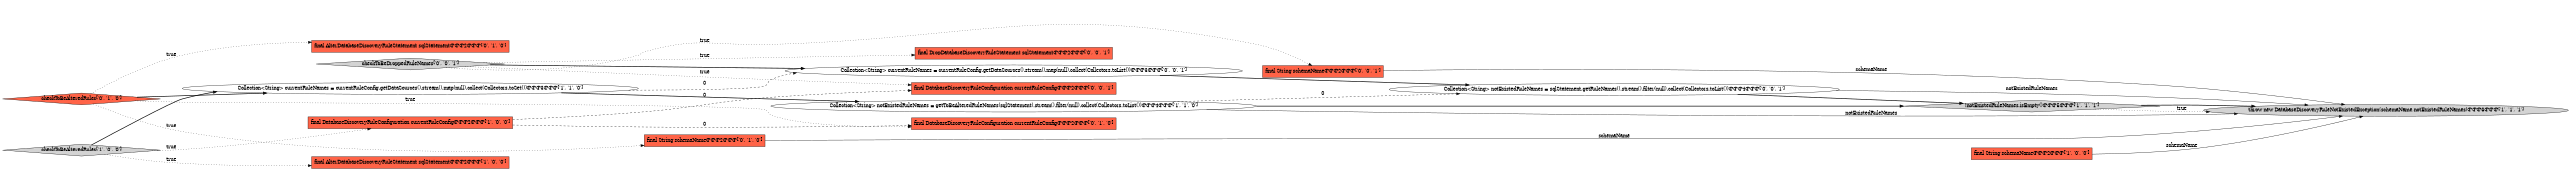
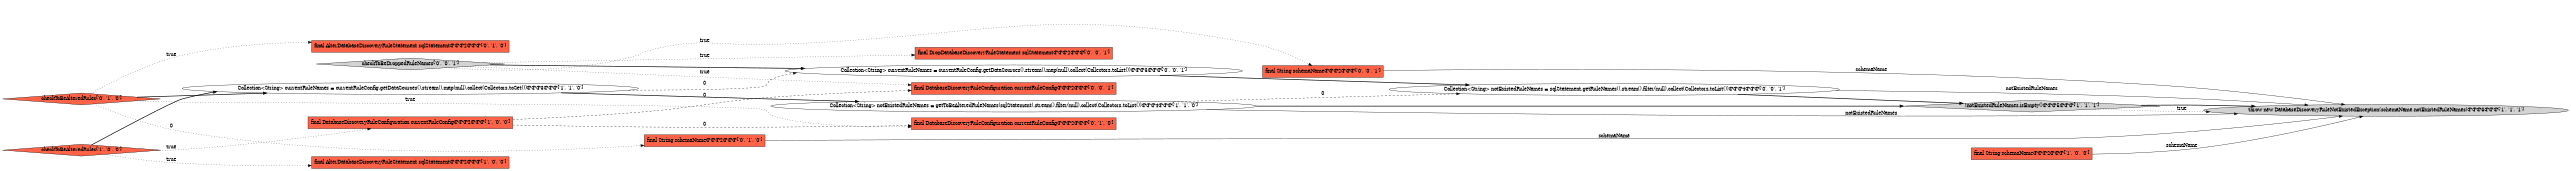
  digraph {
    rankdir=LR
    node [fillcolor=tomato shape=box style=filled]
    edge [style=dotted]
    n1 [label="final DropDatabaseDiscoveryRuleStatement sqlStatement@@@2@@@['0', '0', '1']"]
    n2 [label="final DatabaseDiscoveryRuleConfiguration currentRuleConfig@@@2@@@['0', '1', '0']"]
    n3 [label="final DatabaseDiscoveryRuleConfiguration currentRuleConfig@@@2@@@['0', '0', '1']"]
-   n4 [fillcolor=lightgray label="checkToBeAlteredRules['1', '0', '0']" shape=diamond]
+   n4 [label="checkToBeAlteredRules['1', '0', '0']" shape=diamond]
    n5 [label="final AlterDatabaseDiscoveryRuleStatement sqlStatement@@@2@@@['1', '0', '0']"]
    n6 [label="final DatabaseDiscoveryRuleConfiguration currentRuleConfig@@@2@@@['1', '0', '0']"]
    n7 [fillcolor=white label="Collection<String> currentRuleNames = currentRuleConfig.getDataSources().stream().map(null).collect(Collectors.toSet())@@@3@@@['1', '1', '0']" shape=ellipse]
    n8 [label="final String schemaName@@@2@@@['1', '0', '0']"]
    n9 [fillcolor=lightgray label="throw new DatabaseDiscoveryRuleNotExistedException(schemaName,notExistedRuleNames)@@@6@@@['1', '1', '1']" shape=ellipse]
    n10 [fillcolor=white label="Collection<String> currentRuleNames = currentRuleConfig.getDataSources().stream().map(null).collect(Collectors.toList())@@@3@@@['0', '0', '1']" shape=ellipse]
    n11 [fillcolor=white label="Collection<String> notExistedRuleNames = getToBeAlteredRuleNames(sqlStatement).stream().filter(null).collect(Collectors.toList())@@@4@@@['1', '1', '0']" shape=ellipse]
    n12 [fillcolor=lightgray label="checkToBeDroppedRuleNames['0', '0', '1']" shape=diamond]
    n13 [label="final String schemaName@@@2@@@['0', '0', '1']"]
    n14 [fillcolor=white label="Collection<String> notExistedRuleNames = sqlStatement.getRuleNames().stream().filter(null).collect(Collectors.toList())@@@4@@@['0', '0', '1']" shape=ellipse]
    n15 [label="final String schemaName@@@2@@@['0', '1', '0']"]
    n16 [label="final AlterDatabaseDiscoveryRuleStatement sqlStatement@@@2@@@['0', '1', '0']"]
    n17 [fillcolor=lightgray label="!notExistedRuleNames.isEmpty()@@@5@@@['1', '1', '1']" shape=diamond]
    n18 [label="checkToBeAlteredRules['0', '1', '0']" shape=diamond]
    n4 -> n5 [label=true]
    n4 -> n6 [label=true]
    n4 -> n7 [style=bold]
    n6 -> n2 [label=0 style=dashed]
    n6 -> n3 [label=0 style=dashed]
    n7 -> n10 [label=0 style=dashed]
    n7 -> n11 [style=bold]
    n8 -> n9 [label=schemaName style=solid]
    n10 -> n14 [style=bold]
    n11 -> n9 [label=notExistedRuleNames style=solid]
    n11 -> n14 [label=0 style=dashed]
    n11 -> n17 [style=bold]
    n12 -> n1 [label=true]
    n12 -> n3 [label=true]
    n12 -> n10 [style=bold]
    n12 -> n13 [label=true]
    n13 -> n9 [label=schemaName style=solid]
    n14 -> n9 [label=notExistedRuleNames style=solid]
    n14 -> n17 [style=bold]
    n15 -> n9 [label=schemaName style=solid]
    n17 -> n9 [style=bold]
    n17 -> n9 [label=true]
    n18 -> n2 [label=true]
    n18 -> n7 [style=bold]
-   n18 -> n15 [label=true]
+   n18 -> n15 [label=0]
    n18 -> n16 [label=true]
  }
